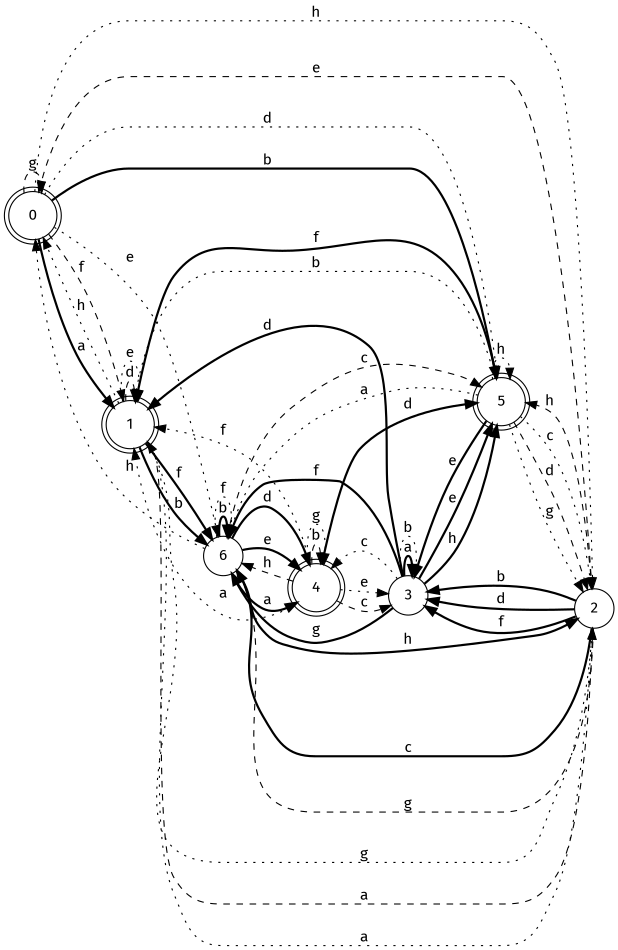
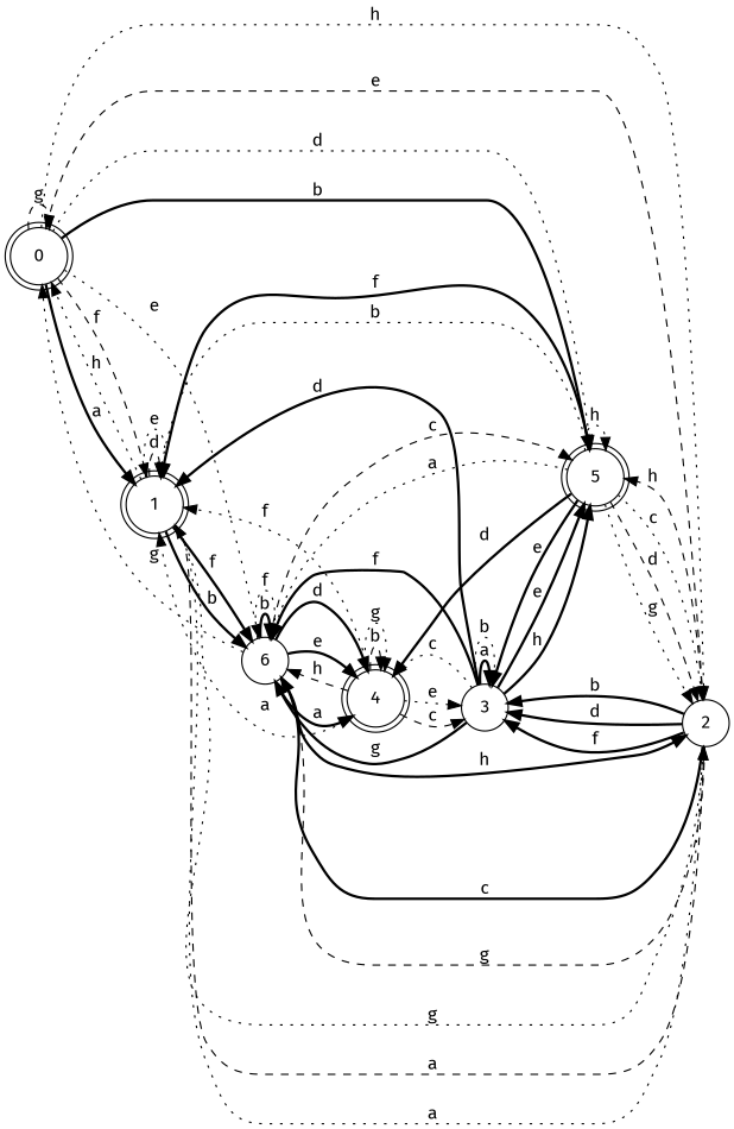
  digraph {
    fontname="Fira Sans"
    rankdir=LR
    node [color=black fillcolor=white fontname="Fira Sans" shape=doublecircle style="rounded,filled"]
    edge [fontname="Fira Sans" style=bold]
    n1 [label=0]
    n2 [label=1]
    n3 [label=2 shape=circle style=filled]
    n4 [label=5]
    n5 [label=6 shape=circle style=filled]
    n6 [label=3 shape=circle style=filled]
    n7 [label=4]
    n1 -> n1 [label=g style=dashed]
    n1 -> n2 [label=a]
    n1 -> n2 [label=f style=dashed]
    n1 -> n3 [label=h style=dotted]
    n1 -> n4 [label=b]
    n1 -> n4 [label=d style=dotted]
    n1 -> n5 [label=e style=dotted]
    n2 -> n1 [label=h style=dotted]
    n2 -> n2 [label=d style=dashed]
    n2 -> n2 [label=e style=dotted]
    n2 -> n3 [label=a style=dashed]
    n2 -> n3 [label=g style=dotted]
    n2 -> n5 [label=b]
    n2 -> n5 [label=f]
    n3 -> n1 [label=e style=dashed]
    n3 -> n2 [label=a style=dotted]
    n3 -> n4 [label=h style=dashed]
    n3 -> n5 [label=c]
    n3 -> n5 [label=g style=dashed]
    n3 -> n6 [label=b]
    n3 -> n6 [label=d]
    n3 -> n6 [label=f]
    n4 -> n2 [label=b style=dotted]
    n4 -> n2 [label=f]
    n4 -> n3 [label=c style=dotted]
    n4 -> n3 [label=d style=dashed]
    n4 -> n3 [label=g style=dotted]
    n4 -> n4 [label=h style=dotted]
    n4 -> n5 [label=a style=dotted]
    n4 -> n6 [label=e]
-   n5 -> n1 [label=h style=dotted]
+   n5 -> n1 [label=g style=dotted]
    n5 -> n3 [label=h]
    n5 -> n4 [label=c style=dashed]
    n5 -> n5 [label=b]
    n5 -> n5 [label=f style=dotted]
    n5 -> n7 [label=a]
    n5 -> n7 [label=d]
    n5 -> n7 [label=e]
    n6 -> n2 [label=d]
    n6 -> n4 [label=e]
    n6 -> n4 [label=h]
    n6 -> n5 [label=f]
    n6 -> n5 [label=g]
    n6 -> n6 [label=a]
    n6 -> n6 [label=b style=dotted]
    n6 -> n7 [label=c style=dotted]
    n7 -> n2 [label=a style=dotted]
    n7 -> n2 [label=f style=dotted]
-   n7 -> n4 [label=d]
+   n4 -> n7 [label=d]
    n7 -> n5 [label=h style=dashed]
    n7 -> n6 [label=c style=dashed]
    n7 -> n6 [label=e style=dotted]
    n7 -> n7 [label=b style=dashed]
    n7 -> n7 [label=g style=dotted]
  }
